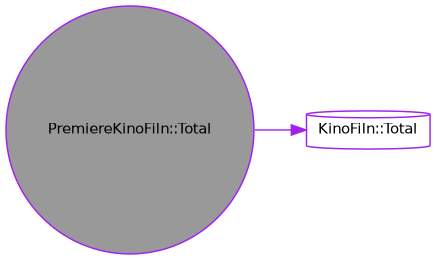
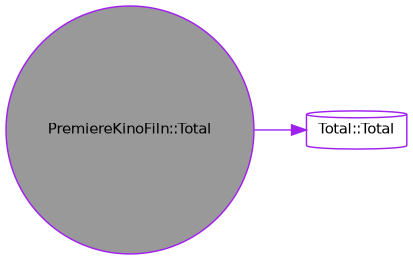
  digraph {
    rankdir=LR
    node [color=purple fontname=Helvetica fontsize=10 style=filled]
    n1 [fillcolor=grey60 fontcolor=black height=0.2 label="PremiereKinoFiln::Total" shape=circle width=0.4]
-   n2 [fillcolor=white height=0.2 label="KinoFiln::Total" shape=cylinder width=0.4]
+   n2 [fillcolor=white height=0.2 label="Total::Total" shape=cylinder width=0.4]
    n1 -> n2 [color=purple fontname=Helvetica fontsize=10 labelfontname=Helvetica labelfontsize=10 style=solid]
  }
